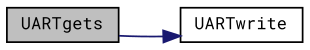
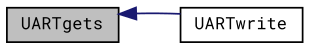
  digraph {
    rankdir=LR
    fontname="Roboto Mono"
    node [color=black fontname="Roboto Mono" fontsize=10 shape=record style=filled]
    n1 [fillcolor=grey75 fontcolor=black height=0.2 label=UARTgets width=0.4]
    n2 [fillcolor=white height=0.2 label=UARTwrite width=0.4]
-   n1 -> n2 [color=midnightblue fontname="Roboto Mono" fontsize=10 labelfontname=Helvetica labelfontsize=10 style=solid]
+   n2 -> n1 [color=midnightblue fontname="Roboto Mono" fontsize=10 labelfontname=Helvetica labelfontsize=10 style=solid]
  }
